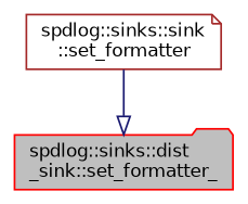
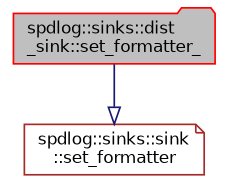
  digraph {
    rankdir=TB
    node [fontname=Helvetica fontsize=10 style=filled]
    n1 [color=red fillcolor=grey75 fontcolor=black height=0.2 label="spdlog::sinks::dist\l_sink::set_formatter_" shape=folder width=0.4]
    n2 [color=brown fillcolor=white height=0.2 label="spdlog::sinks::sink\l::set_formatter" shape=note width=0.4]
-   n2 -> n1 [color=midnightblue fontname=Helvetica fontsize=10 labelfontname=Helvetica labelfontsize=10 style=solid arrowhead=onormal]
+   n1 -> n2 [color=midnightblue fontname=Helvetica fontsize=10 labelfontname=Helvetica labelfontsize=10 style=solid arrowhead=onormal]
  }
